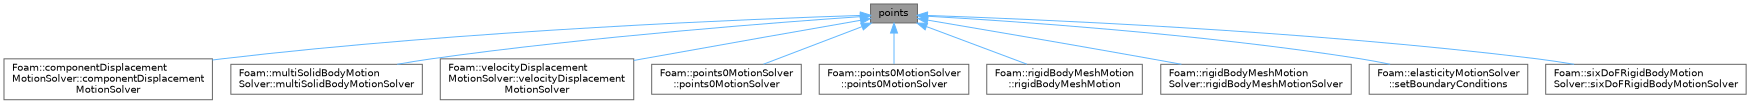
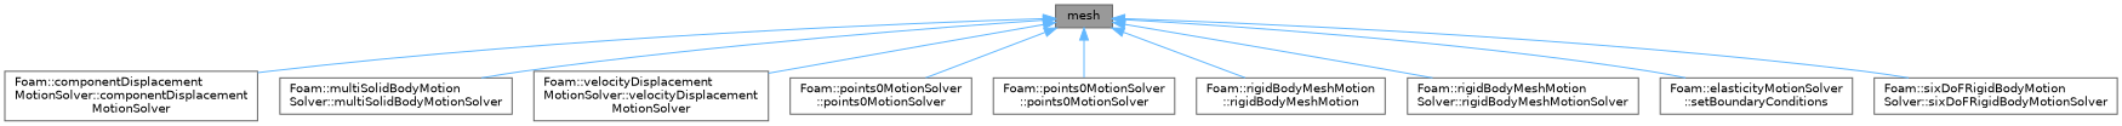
  digraph {
    rankdir=TB
    node [color=grey40 fillcolor=white fontname=Helvetica fontsize=10 shape=box style=filled]
    edge [color=steelblue1 dir=back fontname=Helvetica fontsize=10 labelfontname=Helvetica labelfontsize=10 style=solid]
-   n1 [color=gray40 fillcolor=grey60 fontcolor=black height=0.2 label=points width=0.4]
+   n1 [color=gray40 fillcolor=grey60 fontcolor=black height=0.2 label=mesh width=0.4]
    n2 [height=0.2 label="Foam::componentDisplacement\lMotionSolver::componentDisplacement\lMotionSolver" width=0.4]
    n3 [height=0.2 label="Foam::multiSolidBodyMotion\lSolver::multiSolidBodyMotionSolver" width=0.4]
    n4 [height=0.2 label="Foam::velocityDisplacement\lMotionSolver::velocityDisplacement\lMotionSolver" width=0.4]
    n5 [height=0.2 label="Foam::points0MotionSolver\l::points0MotionSolver" width=0.4]
    n6 [height=0.2 label="Foam::points0MotionSolver\l::points0MotionSolver" width=0.4]
    n7 [height=0.2 label="Foam::rigidBodyMeshMotion\l::rigidBodyMeshMotion" width=0.4]
    n8 [height=0.2 label="Foam::rigidBodyMeshMotion\lSolver::rigidBodyMeshMotionSolver" width=0.4]
    n9 [height=0.2 label="Foam::elasticityMotionSolver\l::setBoundaryConditions" width=0.4]
    n10 [height=0.2 label="Foam::sixDoFRigidBodyMotion\lSolver::sixDoFRigidBodyMotionSolver" width=0.4]
    n1 -> n2
    n1 -> n3
    n1 -> n4
    n1 -> n5
    n1 -> n6
    n1 -> n7
    n1 -> n8
    n1 -> n9
    n1 -> n10
  }
